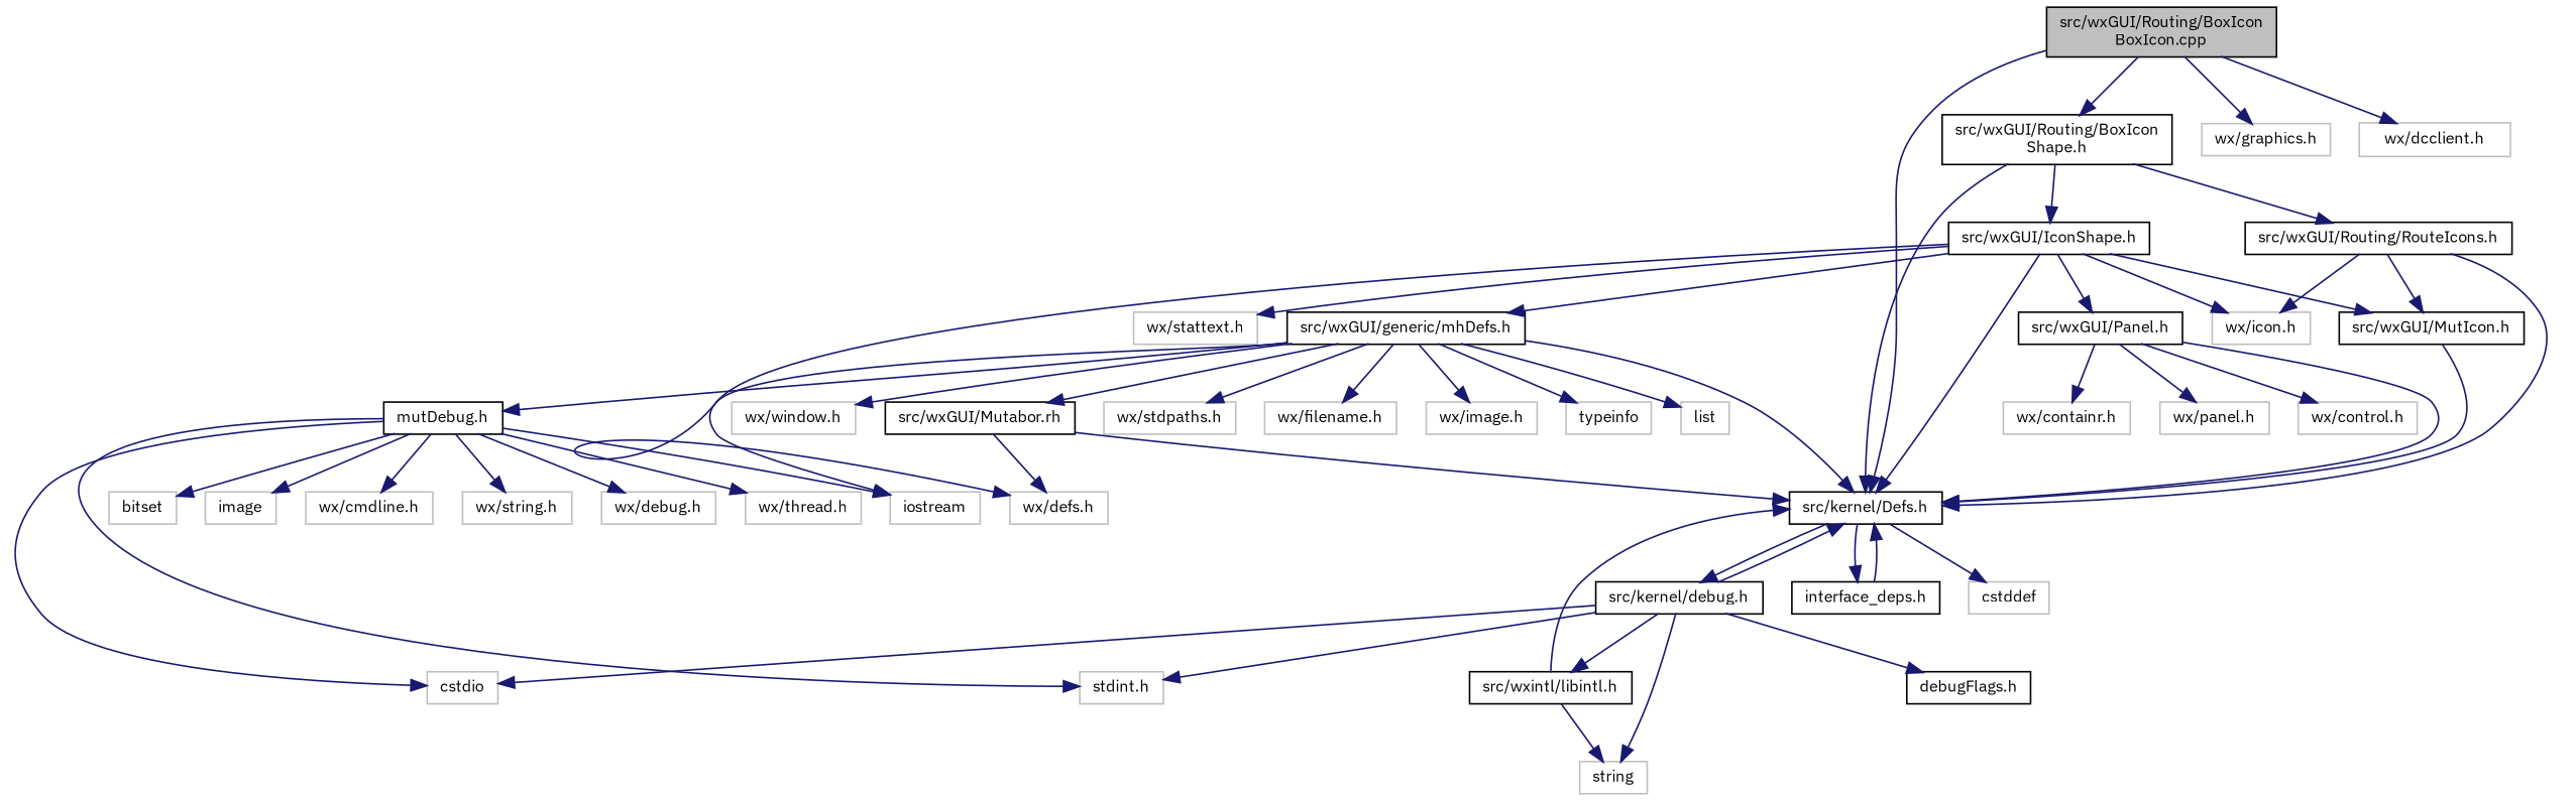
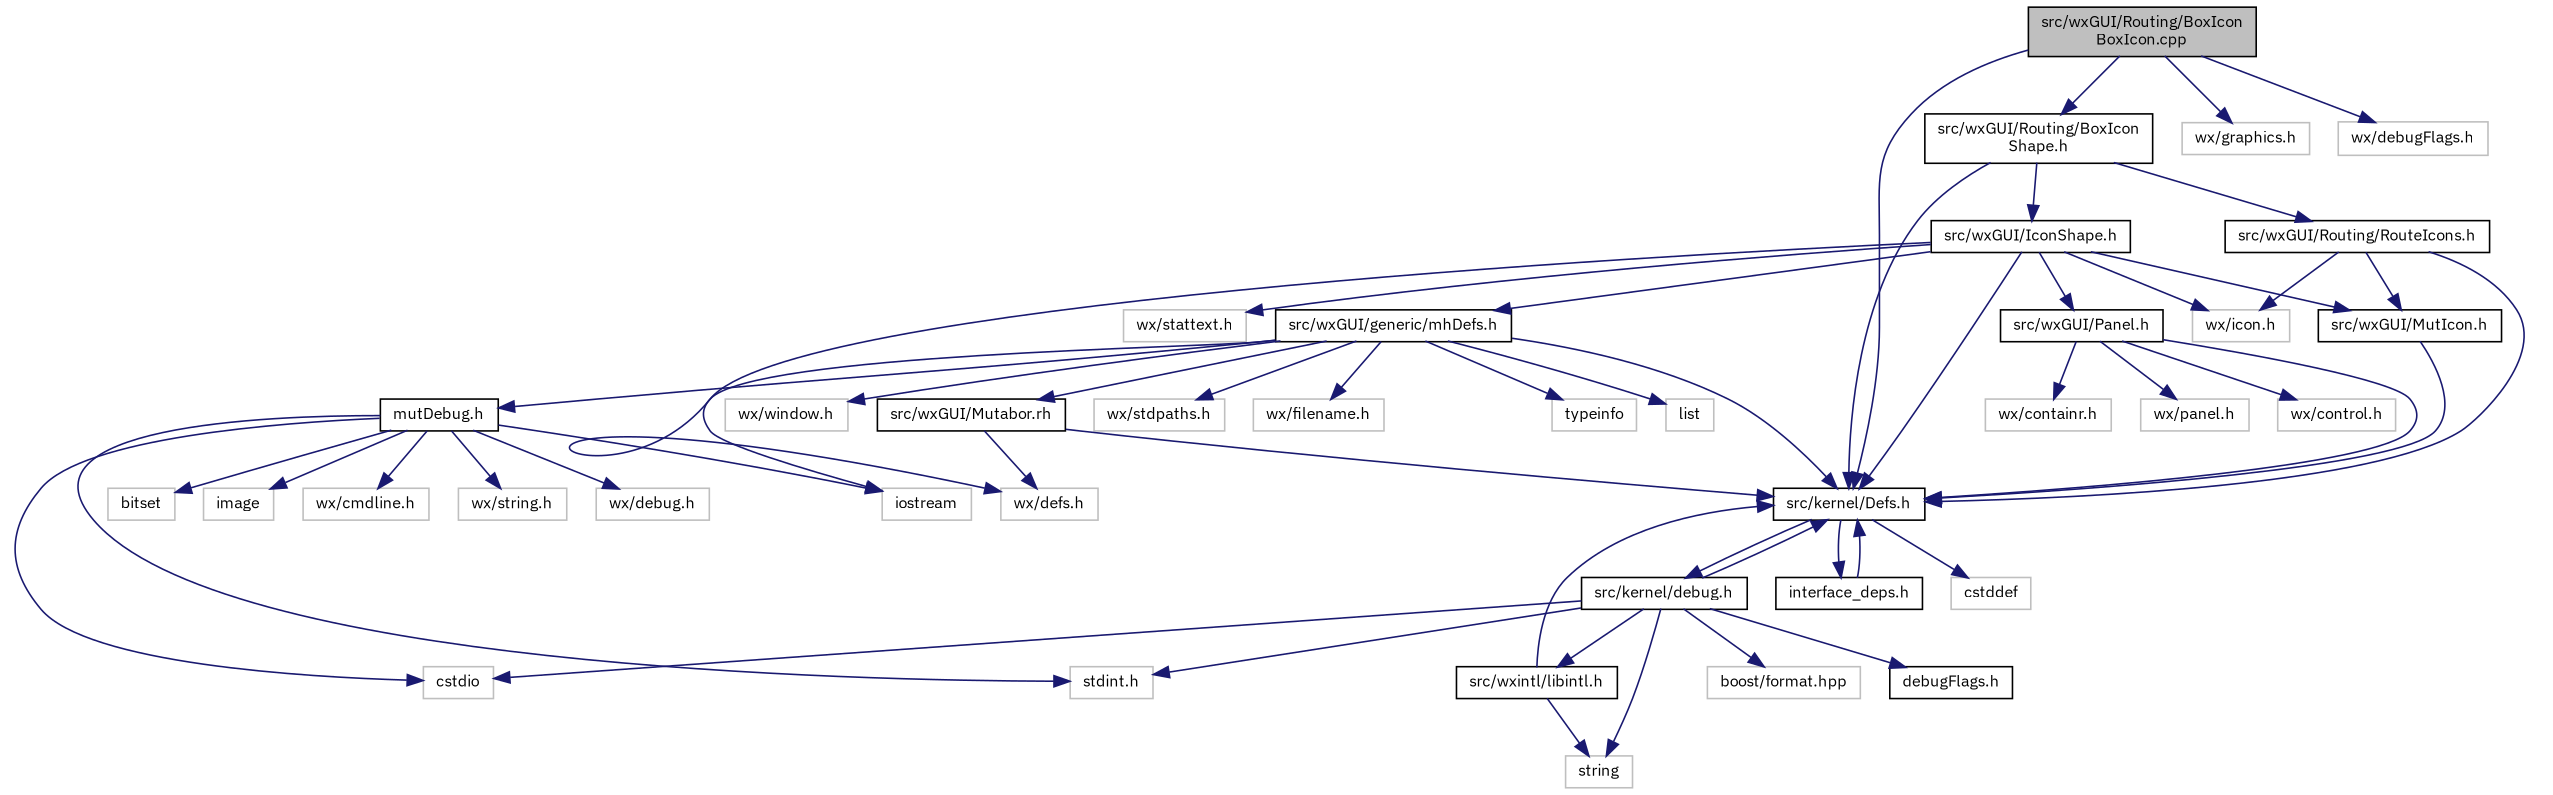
  digraph {
    fontname="IBM Plex Sans"
    node [color=grey75 fillcolor=white fontname="IBM Plex Sans" fontsize=10 shape=record style=filled]
    edge [color=midnightblue fontname="IBM Plex Sans" fontsize=10 labelfontname=Sans labelfontsize=10 style=solid]
    n1 [color=black fillcolor=grey75 fontcolor=black height=0.2 label="src/wxGUI/Routing/BoxIcon\lBoxIcon.cpp" width=0.4]
    n2 [color=black height=0.2 label="src/kernel/Defs.h" width=0.4]
    n3 [color=black height=0.2 label="src/wxGUI/Routing/BoxIcon\lShape.h" width=0.4]
    n4 [height=0.2 label="wx/graphics.h" width=0.4]
-   n5 [height=0.2 label="wx/dcclient.h" width=0.4]
+   n5 [height=0.2 label="wx/debugFlags.h" width=0.4]
    n6 [color=black height=0.2 label="interface_deps.h" width=0.4]
    n7 [height=0.2 label=cstddef width=0.4]
    n8 [color=black height=0.2 label="src/kernel/debug.h" width=0.4]
    n9 [color=black height=0.2 label="src/wxGUI/IconShape.h" width=0.4]
    n10 [color=black height=0.2 label="src/wxGUI/Routing/RouteIcons.h" width=0.4]
    n11 [color=black height=0.2 label="src/wxintl/libintl.h" width=0.4]
    n12 [height=0.2 label=string width=0.4]
    n13 [height=0.2 label=cstdio width=0.4]
+   n14 [height=0.2 label="boost/format.hpp" width=0.4]
    n15 [height=0.2 label="stdint.h" width=0.4]
    n16 [color=black height=0.2 label="debugFlags.h" width=0.4]
    n17 [color=black height=0.2 label="src/wxGUI/generic/mhDefs.h" width=0.4]
    n18 [height=0.2 label="wx/defs.h" width=0.4]
    n19 [color=black height=0.2 label="src/wxGUI/Panel.h" width=0.4]
    n20 [color=black height=0.2 label="src/wxGUI/MutIcon.h" width=0.4]
    n21 [height=0.2 label="wx/icon.h" width=0.4]
    n22 [height=0.2 label="wx/stattext.h" width=0.4]
    n23 [height=0.2 label="wx/window.h" width=0.4]
    n24 [height=0.2 label="wx/stdpaths.h" width=0.4]
    n25 [height=0.2 label="wx/filename.h" width=0.4]
-   n26 [height=0.2 label="wx/image.h" width=0.4]
    n27 [height=0.2 label=iostream width=0.4]
    n28 [height=0.2 label=typeinfo width=0.4]
    n29 [height=0.2 label=list width=0.4]
    n30 [color=black height=0.2 label="src/wxGUI/Mutabor.rh" width=0.4]
    n31 [color=black height=0.2 label="mutDebug.h" width=0.4]
    n32 [height=0.2 label="wx/panel.h" width=0.4]
    n33 [height=0.2 label="wx/control.h" width=0.4]
    n34 [height=0.2 label="wx/containr.h" width=0.4]
    n35 [height=0.2 label=bitset width=0.4]
    n36 [height=0.2 label=image width=0.4]
    n37 [height=0.2 label="wx/cmdline.h" width=0.4]
    n38 [height=0.2 label="wx/string.h" width=0.4]
    n39 [height=0.2 label="wx/debug.h" width=0.4]
-   n40 [height=0.2 label="wx/thread.h" width=0.4]
    n1 -> n2
    n1 -> n3
    n1 -> n4
    n1 -> n5
    n2 -> n6
    n2 -> n7
    n2 -> n8
    n3 -> n2
    n3 -> n9
    n3 -> n10
    n6 -> n2
    n8 -> n2
    n8 -> n11
    n8 -> n12
    n8 -> n13
+   n8 -> n14
    n8 -> n15
    n8 -> n16
    n9 -> n2
    n9 -> n17
    n9 -> n18
    n9 -> n19
    n9 -> n20
    n9 -> n21
    n9 -> n22
    n10 -> n2
    n10 -> n20
    n10 -> n21
    n11 -> n2
    n11 -> n12
    n17 -> n2
    n17 -> n23
    n17 -> n24
    n17 -> n25
-   n17 -> n26
    n17 -> n27
    n17 -> n28
    n17 -> n29
    n17 -> n30
    n17 -> n31
    n19 -> n2
    n19 -> n32
    n19 -> n33
    n19 -> n34
    n20 -> n2
    n30 -> n2
    n30 -> n18
    n31 -> n13
    n31 -> n15
    n31 -> n27
    n31 -> n35
    n31 -> n36
    n31 -> n37
    n31 -> n38
    n31 -> n39
-   n31 -> n40
  }
